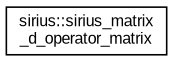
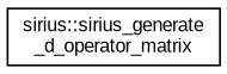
  digraph {
    rankdir=LR
    fontname="Liberation Sans"
-   n1 [color=black fillcolor=white fontname="Liberation Sans" fontsize=10 height=0.2 label="sirius::sirius_matrix\l_d_operator_matrix" shape=record style=filled width=0.4]
+   n1 [color=black fillcolor=white fontname="Liberation Sans" fontsize=10 height=0.2 label="sirius::sirius_generate\l_d_operator_matrix" shape=record style=filled width=0.4]
  }
